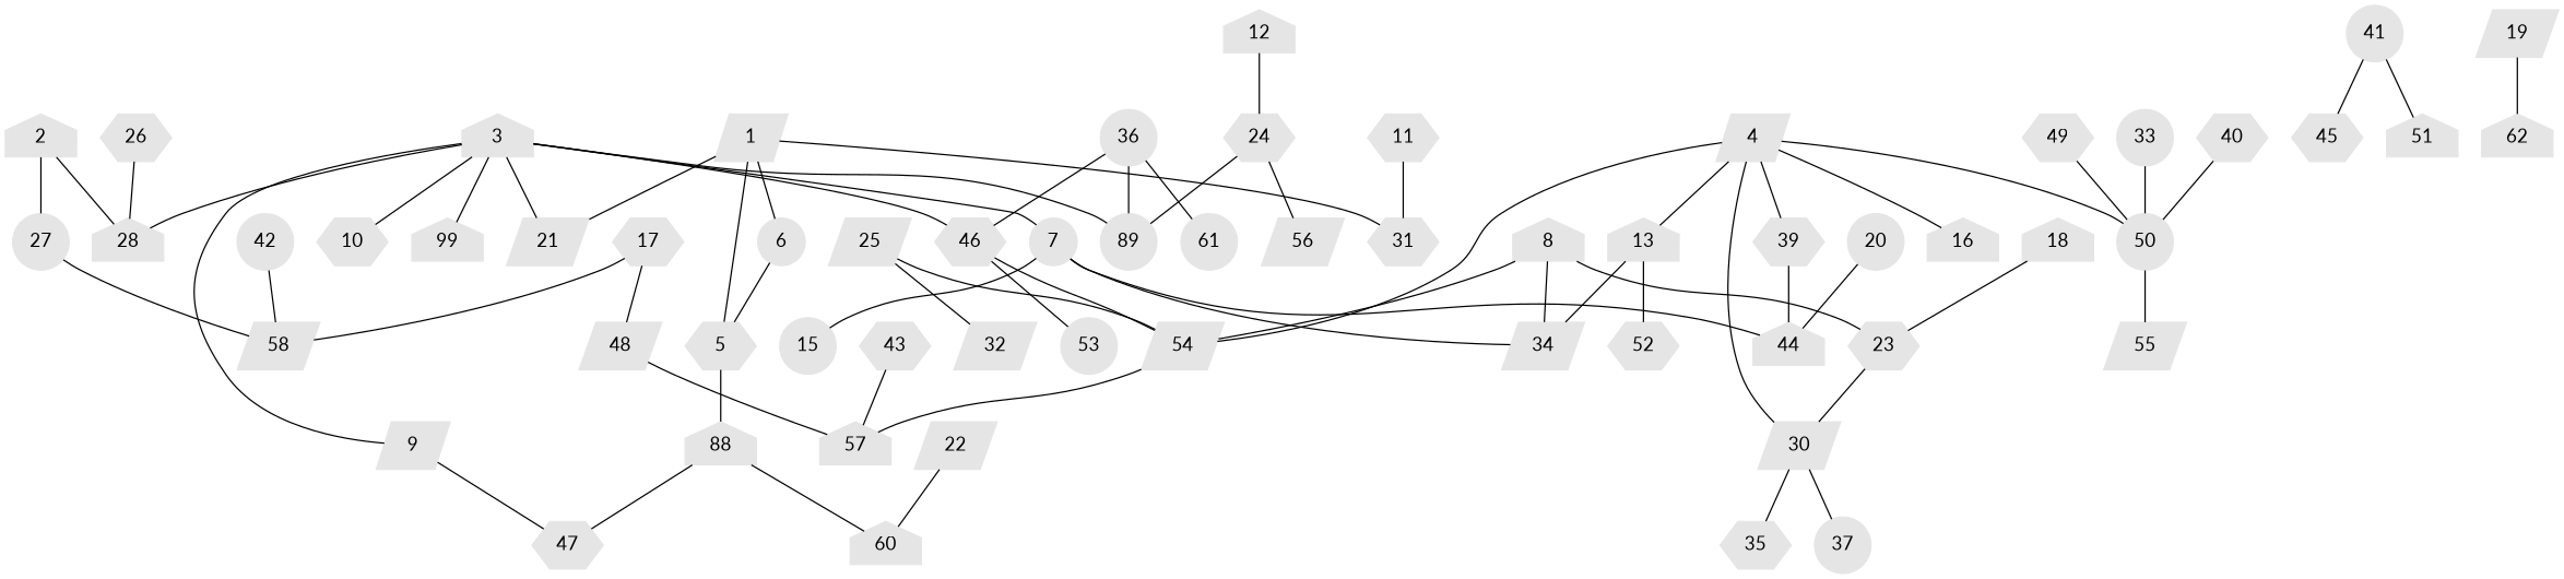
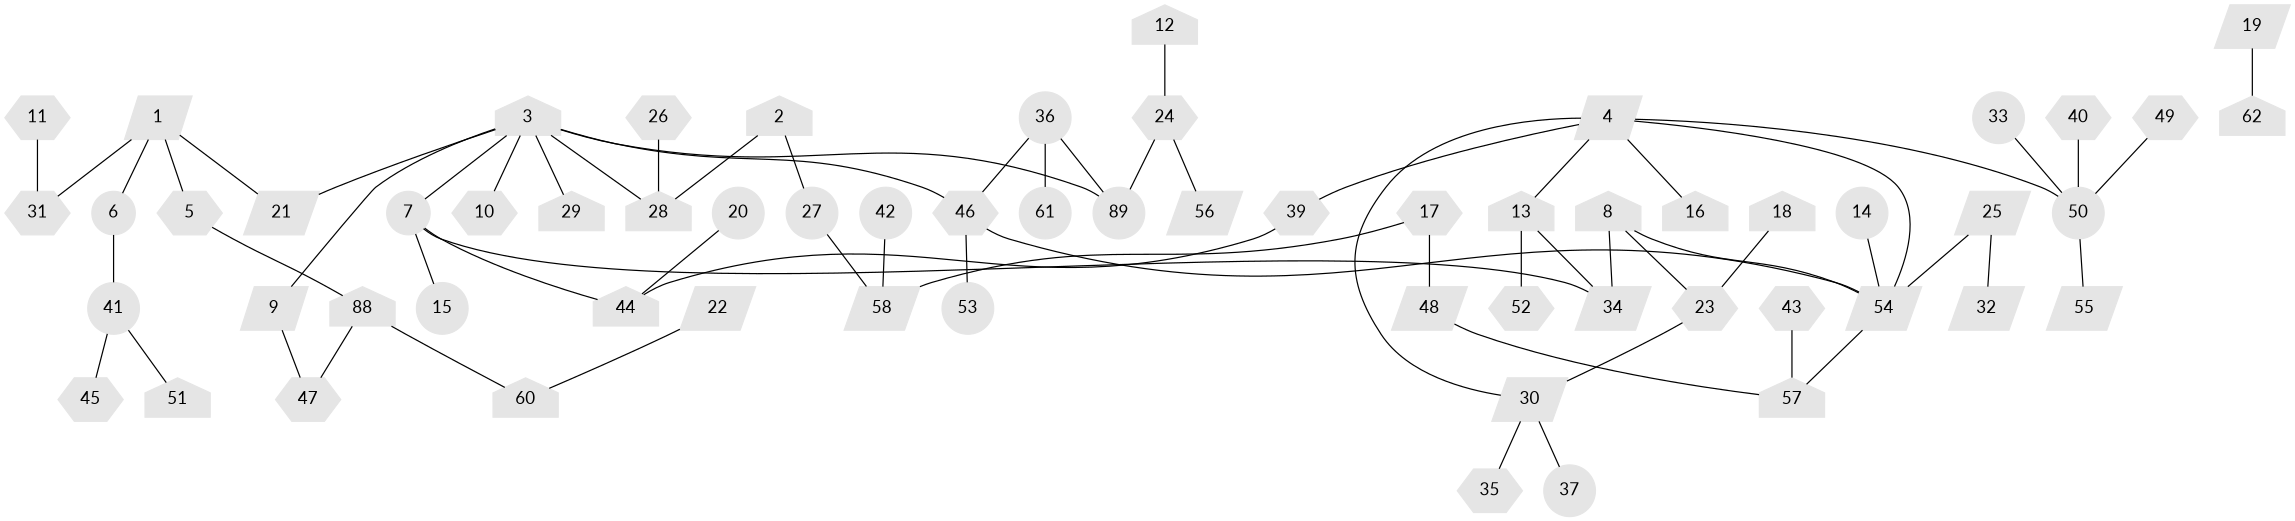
  graph {
    fontname=Lato
    node [color=gray90 fontname=Lato shape=hexagon style=filled]
    edge [fontname=Lato weight=1.0]
    1 [shape=parallelogram]
    5
    6 [shape=circle]
    21 [shape=parallelogram]
    31
    n6 [label=88 shape=house]
    41 [shape=circle]
    2 [shape=house]
    27 [shape=circle]
    28 [shape=house]
    58 [shape=parallelogram]
    3 [shape=house]
    7 [shape=circle]
    9 [shape=parallelogram]
    10
-   29 [shape=house label=99]
+   29 [shape=house]
    46
    n18 [label=89 shape=circle]
    15 [shape=circle]
    34 [shape=parallelogram]
    44 [shape=house]
    47
    54 [shape=parallelogram]
    53 [shape=circle]
    4 [shape=parallelogram]
    13 [shape=house]
    16 [shape=house]
    30 [shape=parallelogram]
    39
    50 [shape=circle]
    52
    23
    35
    37 [shape=circle]
    55 [shape=parallelogram]
    57 [shape=house]
    60 [shape=house]
    45
    51 [shape=house]
    8 [shape=house]
    11
    12 [shape=house]
    24
    56 [shape=parallelogram]
+   14 [shape=circle]
    48 [shape=parallelogram]
    17
    18 [shape=house]
    19 [shape=parallelogram]
    62 [shape=house]
    20 [shape=circle]
    22 [shape=parallelogram]
    25 [shape=parallelogram]
    32 [shape=parallelogram]
    26
    33 [shape=circle]
    36 [shape=circle]
    61 [shape=circle]
    40
    42 [shape=circle]
    43
    49
    1 -- 5
    1 -- 6
    1 -- 21
    1 -- 31
    5 -- n6
-   6 -- 5
+   6 -- 41
    n6 -- 47
    n6 -- 60
    41 -- 45
    41 -- 51
    2 -- 27
    2 -- 28
    27 -- 58
    3 -- 21
    3 -- 28
    3 -- 7
    3 -- 9
    3 -- 10
    3 -- 29
    3 -- 46
    3 -- n18
    7 -- 15
    7 -- 34
    7 -- 44
    9 -- 47
    46 -- 54
    46 -- 53
    54 -- 57
    4 -- 54
    4 -- 13
    4 -- 16
    4 -- 30
    4 -- 39
    4 -- 50
    13 -- 34
    13 -- 52
    30 -- 35
    30 -- 37
    39 -- 44
    50 -- 55
    23 -- 30
    8 -- 34
    8 -- 54
    8 -- 23
    11 -- 31
    12 -- 24
    24 -- n18
    24 -- 56
+   14 -- 54
    48 -- 57
    17 -- 58
    17 -- 48
    18 -- 23
    19 -- 62
    20 -- 44
    22 -- 60
    25 -- 54
    25 -- 32
    26 -- 28
    33 -- 50
    36 -- 46
    36 -- n18
    36 -- 61
    40 -- 50
    42 -- 58
    43 -- 57
    49 -- 50
  }
